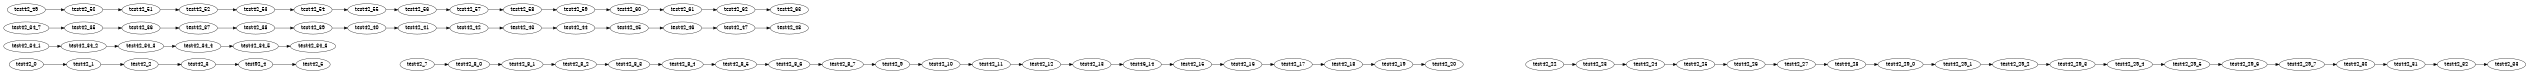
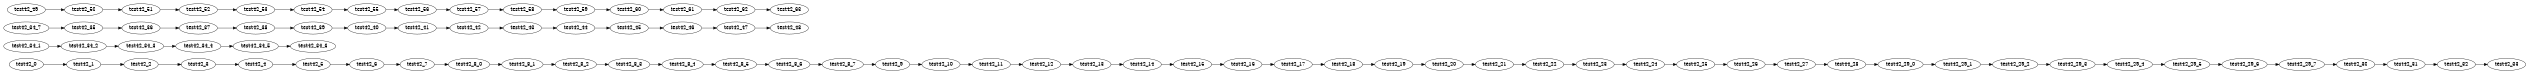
  digraph {
    rankdir=LR
    test42_0
    test42_1
    test42_2
    test42_3
-   test42_4 [label=test92_4]
+   test42_4
    test42_5
+   test42_6
    test42_7
    test42_8_0
    test42_8_1
    test42_8_2
    test42_8_3
    test42_8_4
    test42_8_5
    test42_8_6
    test42_8_7
    test42_9
    test42_10
    test42_11
    test42_12
    test42_13
-   test42_14 [label=test46_14]
+   test42_14
    test42_15
    test42_16
    test42_17
    test42_18
    test42_19
    test42_20
+   test42_21
    test42_22
    test42_23
    test42_24
    test42_25
    test42_26
    test42_27
    n36 [label=test44_28]
    test42_29_0
    test42_29_1
    test42_29_2
    test42_29_3
    test42_29_4
    test42_29_5
    test42_29_6
    test42_29_7
    test42_30
    test42_31
    test42_32
    test42_33
    test42_34_1
    test42_34_2
    test42_34_3
    test42_34_4
    test42_34_5
    test42_34_6
    test42_34_7
    test42_35
    test42_36
    test42_37
    test42_38
    test42_39
    test42_40
    test42_41
    test42_42
    test42_43
    test42_44
    test42_45
    test42_46
    test42_47
    test42_48
    test42_49
    test42_50
    test42_51
    test42_52
    test42_53
    test42_54
    test42_55
    test42_56
    test42_57
    test42_58
    test42_59
    test42_60
    test42_61
    test42_62
    test42_63
    test42_0 -> test42_1
    test42_1 -> test42_2
    test42_2 -> test42_3
    test42_3 -> test42_4
    test42_4 -> test42_5
+   test42_5 -> test42_6
+   test42_6 -> test42_7
    test42_7 -> test42_8_0
    test42_8_0 -> test42_8_1
    test42_8_1 -> test42_8_2
    test42_8_2 -> test42_8_3
    test42_8_3 -> test42_8_4
    test42_8_4 -> test42_8_5
    test42_8_5 -> test42_8_6
    test42_8_6 -> test42_8_7
    test42_8_7 -> test42_9
    test42_9 -> test42_10
    test42_10 -> test42_11
    test42_11 -> test42_12
    test42_12 -> test42_13
    test42_13 -> test42_14
    test42_14 -> test42_15
    test42_15 -> test42_16
    test42_16 -> test42_17
    test42_17 -> test42_18
    test42_18 -> test42_19
    test42_19 -> test42_20
+   test42_20 -> test42_21
+   test42_21 -> test42_22
    test42_22 -> test42_23
    test42_23 -> test42_24
    test42_24 -> test42_25
    test42_25 -> test42_26
    test42_26 -> test42_27
    test42_27 -> n36
    n36 -> test42_29_0
    test42_29_0 -> test42_29_1
    test42_29_1 -> test42_29_2
    test42_29_2 -> test42_29_3
    test42_29_3 -> test42_29_4
    test42_29_4 -> test42_29_5
    test42_29_5 -> test42_29_6
    test42_29_6 -> test42_29_7
    test42_29_7 -> test42_30
    test42_30 -> test42_31
    test42_31 -> test42_32
    test42_32 -> test42_33
    test42_34_1 -> test42_34_2
    test42_34_2 -> test42_34_3
    test42_34_3 -> test42_34_4
    test42_34_4 -> test42_34_5
    test42_34_5 -> test42_34_6
    test42_34_7 -> test42_35
    test42_35 -> test42_36
    test42_36 -> test42_37
    test42_37 -> test42_38
    test42_38 -> test42_39
    test42_39 -> test42_40
    test42_40 -> test42_41
    test42_41 -> test42_42
    test42_42 -> test42_43
    test42_43 -> test42_44
    test42_44 -> test42_45
    test42_45 -> test42_46
    test42_46 -> test42_47
    test42_47 -> test42_48
    test42_49 -> test42_50
    test42_50 -> test42_51
    test42_51 -> test42_52
    test42_52 -> test42_53
    test42_53 -> test42_54
    test42_54 -> test42_55
    test42_55 -> test42_56
    test42_56 -> test42_57
    test42_57 -> test42_58
    test42_58 -> test42_59
    test42_59 -> test42_60
    test42_60 -> test42_61
    test42_61 -> test42_62
    test42_62 -> test42_63
  }
